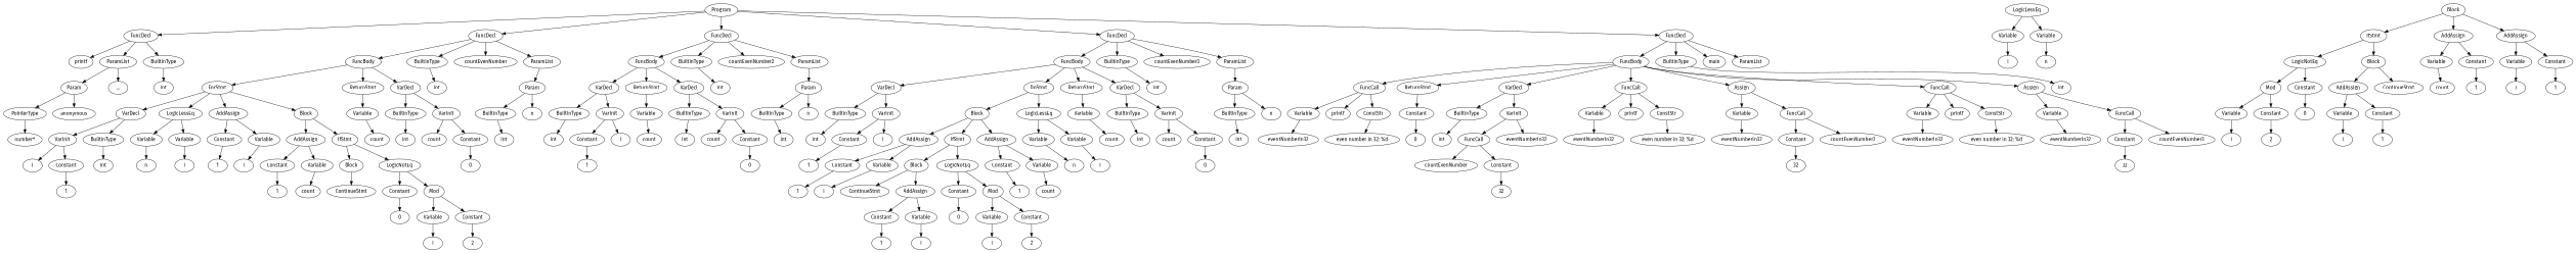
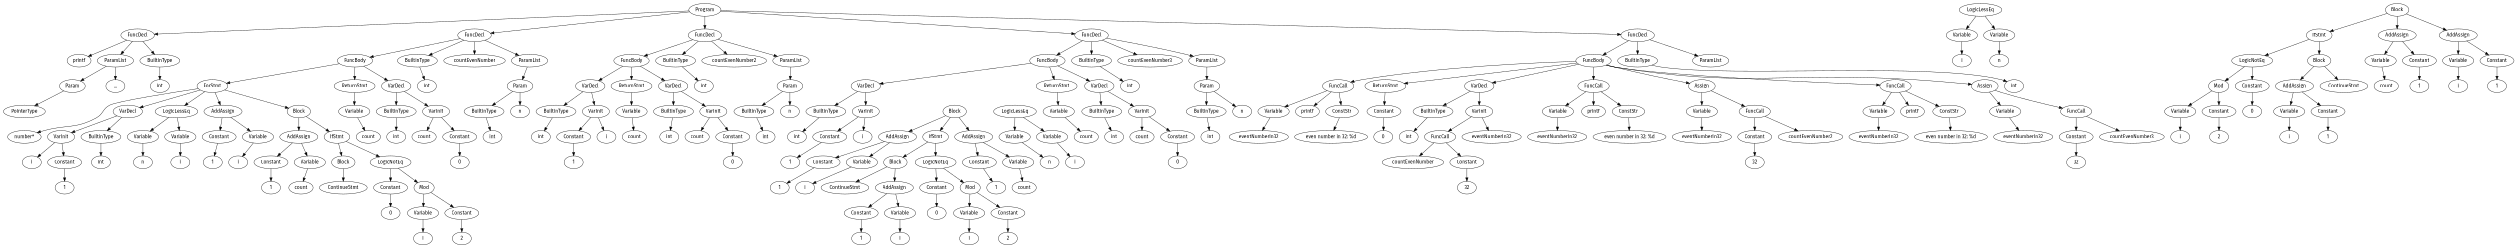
  digraph {
    fontname="Fira Sans"
    node [fontname="Fira Sans"]
    edge [fontname="Fira Sans"]
    n1 [label=Program]
    n2 [label=FuncDecl]
    n3 [label=FuncDecl]
    n4 [label=FuncDecl]
    n5 [label=FuncDecl]
    n6 [label=FuncDecl]
    n7 [label=BuiltinType]
    n8 [label=printf]
    n9 [label=ParamList]
    n10 [label=BuiltinType]
    n11 [label=countEvenNumber]
    n12 [label=ParamList]
    n13 [label=FuncBody]
    n14 [label=BuiltinType]
    n15 [label=countEvenNumber2]
    n16 [label=ParamList]
    n17 [label=FuncBody]
    n18 [label=BuiltinType]
    n19 [label=countEvenNumber3]
    n20 [label=ParamList]
    n21 [label=FuncBody]
    n22 [label=BuiltinType]
-   n23 [label=main]
    n24 [label=ParamList]
    n25 [label=FuncBody]
    n26 [label=int]
    n27 [label=Param]
    n28 [label="..."]
    n29 [label=PointerType]
-   n30 [label=anonymous]
    n31 [label="number*"]
    n32 [label=int]
    n33 [label=Param]
    n34 [label=VarDecl]
    n35 [label=ForStmt]
    n36 [label=ReturnStmt]
    n37 [label=BuiltinType]
    n38 [label=n]
    n39 [label=int]
    n40 [label=BuiltinType]
    n41 [label=VarInit]
    n42 [label=VarDecl]
    n43 [label=LogicLessEq]
    n44 [label=AddAssign]
    n45 [label=Block]
    n46 [label=Variable]
    n47 [label=int]
    n48 [label=count]
    n49 [label=Constant]
    n50 [label=0]
    n51 [label=BuiltinType]
    n52 [label=VarInit]
    n53 [label=Variable]
    n54 [label=Variable]
    n55 [label=Variable]
    n56 [label=Constant]
    n57 [label=IfStmt]
    n58 [label=AddAssign]
    n59 [label=int]
    n60 [label=i]
    n61 [label=Constant]
    n62 [label=1]
    n63 [label=i]
    n64 [label=n]
    n65 [label=i]
    n66 [label=1]
    n67 [label=LogicNotEq]
    n68 [label=Block]
    n69 [label=Variable]
    n70 [label=Constant]
    n71 [label=Mod]
    n72 [label=Constant]
    n73 [label=ContinueStmt]
    n74 [label=Variable]
    n75 [label=Constant]
    n76 [label=0]
    n77 [label=i]
    n78 [label=2]
    n79 [label=count]
    n80 [label=1]
    n81 [label=count]
    n82 [label=int]
    n83 [label=Param]
    n84 [label=VarDecl]
    n85 [label=VarDecl]
    n86 [label=ReturnStmt]
    n87 [label=BuiltinType]
    n88 [label=n]
    n89 [label=int]
    n90 [label=BuiltinType]
    n91 [label=VarInit]
    n92 [label=BuiltinType]
    n93 [label=VarInit]
    n94 [label=Variable]
    n95 [label=int]
    n96 [label=count]
    n97 [label=Constant]
    n98 [label=0]
    n99 [label=int]
    n100 [label=i]
    n101 [label=Constant]
    n102 [label=1]
    n103 [label=LogicLessEq]
    n104 [label=Variable]
    n105 [label=Variable]
    n106 [label=Block]
    n107 [label=IfStmt]
    n108 [label=AddAssign]
    n109 [label=AddAssign]
    n110 [label=i]
    n111 [label=n]
    n112 [label=LogicNotEq]
    n113 [label=Block]
    n114 [label=Variable]
    n115 [label=Constant]
    n116 [label=Variable]
    n117 [label=Constant]
    n118 [label=Mod]
    n119 [label=Constant]
    n120 [label=AddAssign]
    n121 [label=ContinueStmt]
    n122 [label=Variable]
    n123 [label=Constant]
    n124 [label=0]
    n125 [label=i]
    n126 [label=2]
    n127 [label=Variable]
    n128 [label=Constant]
    n129 [label=i]
    n130 [label=1]
    n131 [label=count]
    n132 [label=1]
    n133 [label=i]
    n134 [label=1]
    n135 [label=count]
    n136 [label=int]
    n137 [label=Param]
    n138 [label=VarDecl]
    n139 [label=VarDecl]
-   n140 [label=DoStmt]
    n141 [label=ReturnStmt]
    n142 [label=BuiltinType]
    n143 [label=n]
    n144 [label=int]
    n145 [label=BuiltinType]
    n146 [label=VarInit]
    n147 [label=BuiltinType]
    n148 [label=VarInit]
    n149 [label=Block]
    n150 [label=LogicLessEq]
    n151 [label=Variable]
    n152 [label=int]
    n153 [label=count]
    n154 [label=Constant]
    n155 [label=0]
    n156 [label=int]
    n157 [label=i]
    n158 [label=Constant]
    n159 [label=1]
    n160 [label=IfStmt]
    n161 [label=AddAssign]
    n162 [label=AddAssign]
    n163 [label=Variable]
    n164 [label=Variable]
    n165 [label=LogicNotEq]
    n166 [label=Block]
    n167 [label=Variable]
    n168 [label=Constant]
    n169 [label=Variable]
    n170 [label=Constant]
    n171 [label=Mod]
    n172 [label=Constant]
    n173 [label=AddAssign]
    n174 [label=ContinueStmt]
    n175 [label=Variable]
    n176 [label=Constant]
    n177 [label=0]
    n178 [label=i]
    n179 [label=2]
    n180 [label=Variable]
    n181 [label=Constant]
    n182 [label=i]
    n183 [label=1]
    n184 [label=count]
    n185 [label=1]
    n186 [label=i]
    n187 [label=1]
    n188 [label=i]
    n189 [label=n]
    n190 [label=count]
    n191 [label=int]
    n192 [label=VarDecl]
    n193 [label=FuncCall]
    n194 [label=Assign]
    n195 [label=FuncCall]
    n196 [label=Assign]
    n197 [label=FuncCall]
    n198 [label=ReturnStmt]
    n199 [label=BuiltinType]
    n200 [label=VarInit]
    n201 [label=printf]
    n202 [label=ConstStr]
    n203 [label=Variable]
    n204 [label=Variable]
    n205 [label=FuncCall]
    n206 [label=printf]
    n207 [label=ConstStr]
    n208 [label=Variable]
    n209 [label=Variable]
    n210 [label=FuncCall]
    n211 [label=printf]
    n212 [label=ConstStr]
    n213 [label=Variable]
    n214 [label=Constant]
    n215 [label=int]
    n216 [label=eventNumberIn32]
    n217 [label=FuncCall]
    n218 [label=countEvenNumber]
    n219 [label=Constant]
    n220 [label=32]
    n221 [label="even number in 32: %d"]
    n222 [label=eventNumberIn32]
    n223 [label=eventNumberIn32]
    n224 [label=countEvenNumber2]
    n225 [label=Constant]
    n226 [label=32]
    n227 [label="even number in 32: %d"]
    n228 [label=eventNumberIn32]
    n229 [label=eventNumberIn32]
    n230 [label=countEvenNumber3]
    n231 [label=Constant]
    n232 [label=32]
    n233 [label="even number in 32: %d"]
    n234 [label=eventNumberIn32]
    n235 [label=0]
    n1 -> n2
    n1 -> n3
    n1 -> n4
    n1 -> n5
    n1 -> n6
    n2 -> n7
    n2 -> n8
    n2 -> n9
    n3 -> n10
    n3 -> n11
    n3 -> n12
    n3 -> n13
    n4 -> n14
    n4 -> n15
    n4 -> n16
    n4 -> n17
    n5 -> n18
    n5 -> n19
    n5 -> n20
    n5 -> n21
    n6 -> n22
-   n6 -> n23
    n6 -> n24
    n6 -> n25
    n7 -> n26
    n9 -> n27
    n9 -> n28
    n10 -> n32
    n12 -> n33
    n13 -> n34
    n13 -> n35
    n13 -> n36
    n14 -> n82
    n16 -> n83
    n17 -> n84
    n17 -> n85
    n17 -> n86
    n18 -> n136
    n20 -> n137
    n21 -> n138
    n21 -> n139
-   n21 -> n140
    n21 -> n141
    n22 -> n191
    n25 -> n192
    n25 -> n193
    n25 -> n194
    n25 -> n195
    n25 -> n196
    n25 -> n197
    n25 -> n198
    n27 -> n29
-   n27 -> n30
-   n29 -> n31
+   n35 -> n31
    n33 -> n37
    n33 -> n38
    n34 -> n40
    n34 -> n41
    n35 -> n42
    n35 -> n43
    n35 -> n44
    n35 -> n45
    n36 -> n46
    n37 -> n39
    n40 -> n47
    n41 -> n48
    n41 -> n49
    n42 -> n51
    n42 -> n52
    n43 -> n53
    n43 -> n54
    n44 -> n55
    n44 -> n56
    n45 -> n57
    n45 -> n58
    n46 -> n81
    n49 -> n50
    n51 -> n59
    n52 -> n60
    n52 -> n61
    n53 -> n63
    n54 -> n64
    n55 -> n65
    n56 -> n66
    n57 -> n67
    n57 -> n68
    n58 -> n69
    n58 -> n70
    n61 -> n62
    n67 -> n71
    n67 -> n72
    n68 -> n73
    n69 -> n79
    n70 -> n80
    n71 -> n74
    n71 -> n75
    n72 -> n76
    n74 -> n77
    n75 -> n78
    n83 -> n87
    n83 -> n88
    n84 -> n90
    n84 -> n91
    n85 -> n92
    n85 -> n93
    n86 -> n94
    n87 -> n89
    n90 -> n95
    n91 -> n96
    n91 -> n97
    n92 -> n99
    n93 -> n100
    n93 -> n101
    n94 -> n135
    n97 -> n98
    n101 -> n102
    n103 -> n104
    n103 -> n105
    n104 -> n110
    n105 -> n111
    n106 -> n107
    n106 -> n108
    n106 -> n109
    n107 -> n112
    n107 -> n113
    n108 -> n114
    n108 -> n115
    n109 -> n116
    n109 -> n117
    n112 -> n118
    n112 -> n119
    n113 -> n120
    n113 -> n121
    n114 -> n131
    n115 -> n132
    n116 -> n133
    n117 -> n134
    n118 -> n122
    n118 -> n123
    n119 -> n124
    n120 -> n127
    n120 -> n128
    n122 -> n125
    n123 -> n126
    n127 -> n129
    n128 -> n130
    n137 -> n142
    n137 -> n143
    n138 -> n145
    n138 -> n146
    n139 -> n147
    n139 -> n148
-   n140 -> n149
-   n140 -> n150
    n141 -> n151
    n142 -> n144
    n145 -> n152
    n146 -> n153
    n146 -> n154
    n147 -> n156
    n148 -> n157
    n148 -> n158
    n149 -> n160
    n149 -> n161
    n149 -> n162
    n150 -> n163
    n150 -> n164
    n151 -> n190
    n154 -> n155
    n158 -> n159
    n160 -> n165
    n160 -> n166
    n161 -> n167
    n161 -> n168
    n162 -> n169
    n162 -> n170
    n163 -> n188
    n164 -> n189
    n165 -> n171
    n165 -> n172
    n166 -> n173
    n166 -> n174
    n167 -> n184
    n168 -> n185
    n169 -> n186
    n170 -> n187
    n171 -> n175
    n171 -> n176
    n172 -> n177
    n173 -> n180
    n173 -> n181
    n175 -> n178
    n176 -> n179
    n180 -> n182
    n181 -> n183
    n192 -> n199
    n192 -> n200
    n193 -> n201
    n193 -> n202
    n193 -> n203
    n194 -> n204
    n194 -> n205
    n195 -> n206
    n195 -> n207
    n195 -> n208
    n196 -> n209
    n196 -> n210
    n197 -> n211
    n197 -> n212
    n197 -> n213
    n198 -> n214
    n199 -> n215
    n200 -> n216
    n200 -> n217
    n202 -> n221
    n203 -> n222
    n204 -> n223
    n205 -> n224
    n205 -> n225
    n207 -> n227
    n208 -> n228
    n209 -> n229
    n210 -> n230
    n210 -> n231
    n212 -> n233
    n213 -> n234
    n214 -> n235
    n217 -> n218
    n217 -> n219
    n219 -> n220
    n225 -> n226
    n231 -> n232
  }
